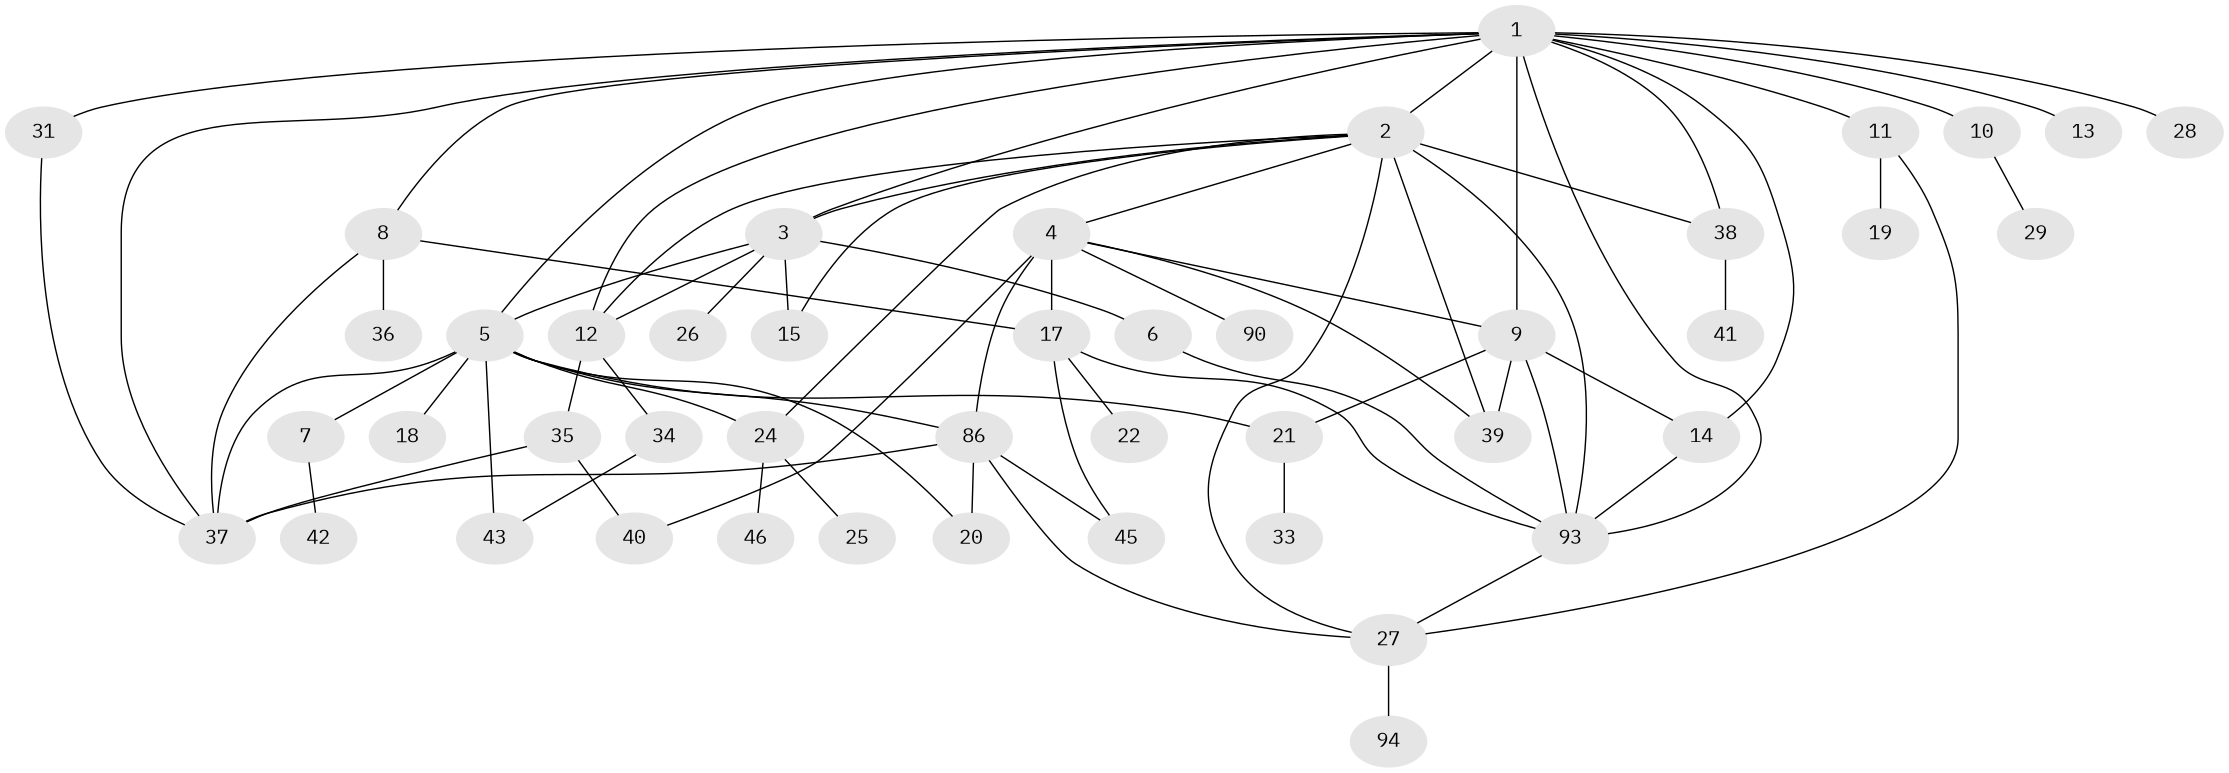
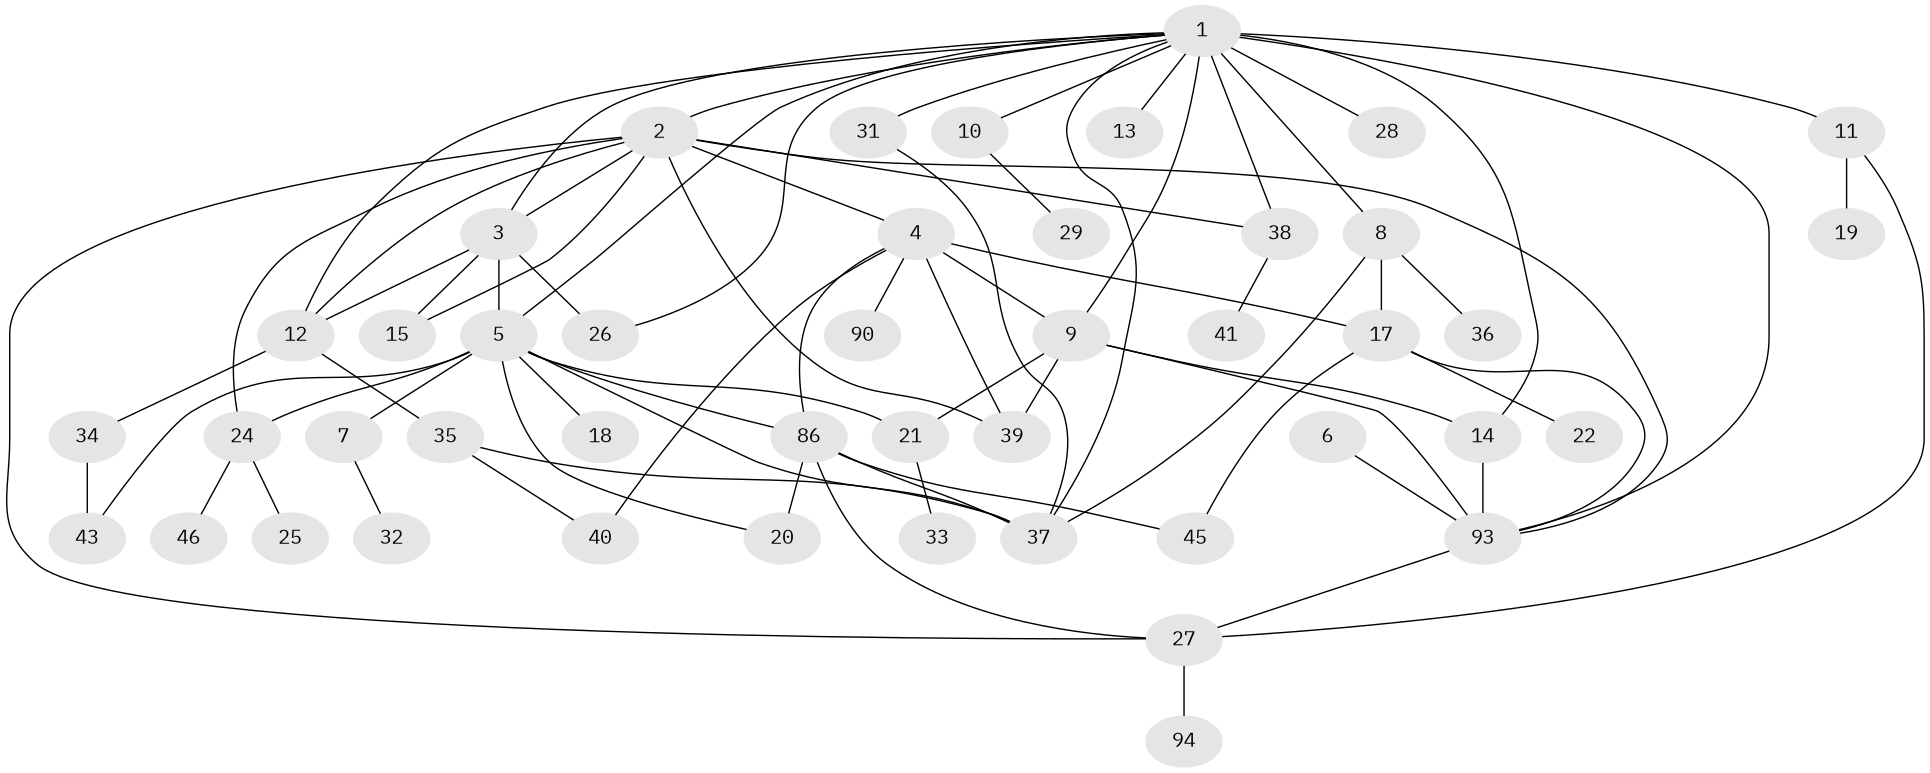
  graph {
    fontname="IBM Plex Mono"
    node [color=gray90 fontname="IBM Plex Mono" style=filled]
    edge [fontname="IBM Plex Mono" weight=1.0]
    1
    2
    3
    5
    8
    9
    10
    11
    12
    13
    14
    n12 [label=93]
    26
    28
    31
    37
    38
    4
    15
    24
    27
    39
    6
    n24 [label=86]
    7
    18
    20
    21
    43
    17
    36
    29
    19
    34
    35
    41
    n37 [label=90]
    40
    25
    46
    n41 [label=94]
    45
    22
-   32 [label=42]
+   32
    33
    1 -- 2
    1 -- 3
    1 -- 5
    1 -- 8
    1 -- 9 [weight=9.0]
    1 -- 10
    1 -- 11
    1 -- 12
    1 -- 13
    1 -- 14
    1 -- n12
+   1 -- 26
    1 -- 28
    1 -- 31
    1 -- 37
    1 -- 38
    2 -- 3
    2 -- 12
    2 -- n12
    2 -- 38
    2 -- 4
    2 -- 15
    2 -- 24
    2 -- 27
    2 -- 39 [weight=3.0]
    3 -- 5 [weight=2.0]
    3 -- 12
    3 -- 26
    3 -- 15
-   3 -- 6 [weight=4.0]
    5 -- 37
    5 -- 24
    5 -- n24
    5 -- 7 [weight=5.0]
    5 -- 18
    5 -- 20
    5 -- 21
    5 -- 43
    8 -- 37
    8 -- 17
    8 -- 36 [weight=2.0]
    9 -- 14
    9 -- n12
    9 -- 39
    9 -- 21
    10 -- 29
    11 -- 27
    11 -- 19
    12 -- 34 [weight=4.0]
    12 -- 35
    14 -- n12
    n12 -- 27
    31 -- 37
    38 -- 41
    4 -- 9
    4 -- 39
    4 -- n24
    4 -- 17 [weight=8.0]
    4 -- n37
    4 -- 40
    24 -- 25
    24 -- 46
    27 -- n41
    6 -- n12
    n24 -- 37
    n24 -- 27
    n24 -- 20 [weight=3.0]
    n24 -- 45
    7 -- 32
    21 -- 33
    17 -- n12
    17 -- 45
    17 -- 22
    34 -- 43
    35 -- 37 [weight=2.0]
    35 -- 40
  }
